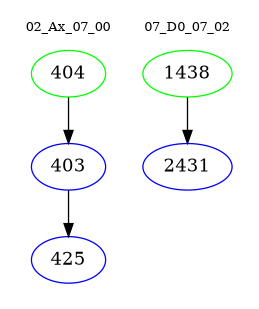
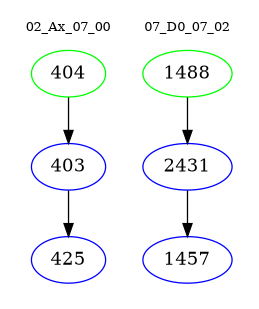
  digraph {
    node [color=blue]
    edge [color=black]
    n1 [color=green label=404]
    n2 [label=403]
    n3 [label=425]
-   n4 [color=green label=1438]
+   n4 [color=green label=1488]
    n5 [label=2431]
+   n6 [label=1457]
    subgraph cluster_1 {
      color=white
      fontsize=10
      label="02_Ax_07_00"
      n1
      n2
      n3
    }
    subgraph cluster_2 {
      color=white
      fontsize=10
      label="07_D0_07_02"
      n4
      n5
+     n6
    }
    n1 -> n2
    n2 -> n3
    n4 -> n5
+   n5 -> n6
  }
